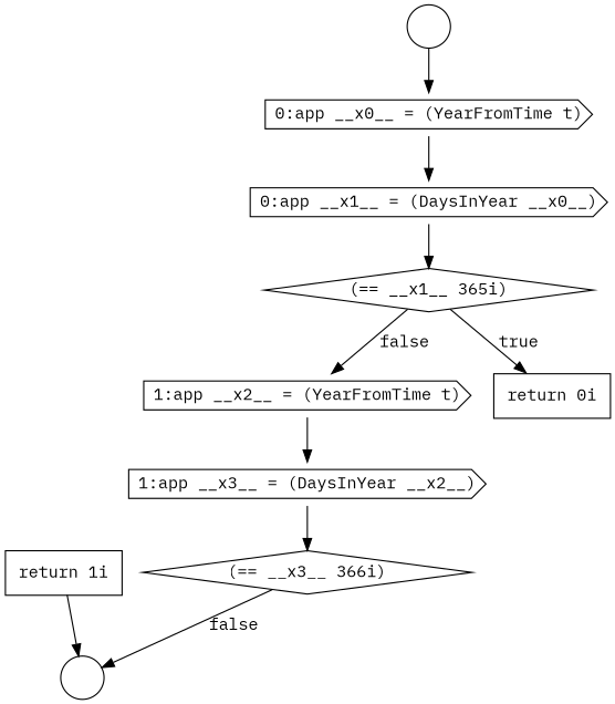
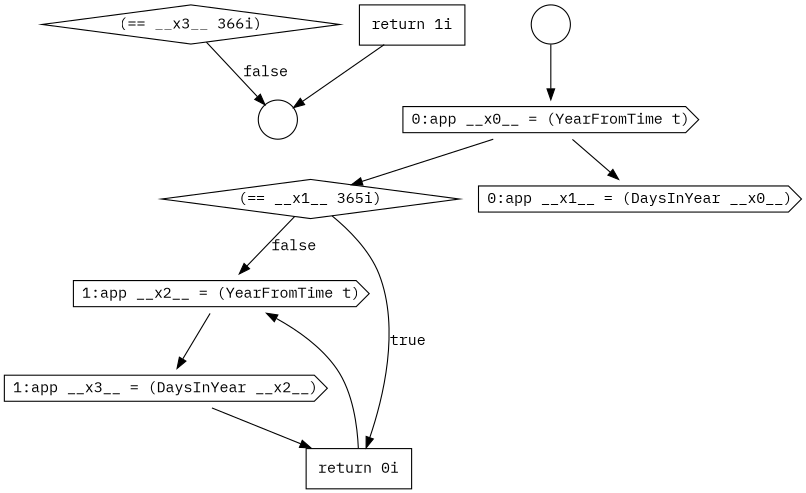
  digraph {
    fontname="IBM Plex Mono"
    node [color=black fillcolor=white fontname="IBM Plex Mono" shape=cds style=filled]
    edge [color=black fontname="IBM Plex Mono"]
    n1 [label=<<font color="black">(== __x3__ 366i)</font>> shape=diamond]
    n2 [label=" " shape=circle]
    n3 [label=<<font color="black">     <table border="0" cellborder="1" cellspacing="0" cellpadding="10">       <tr><td align="left">return 1i</td></tr>     </table>   </font>> margin=0 shape=none]
    n4 [label=<<font color="black">(== __x1__ 365i)</font>> shape=diamond]
    n5 [label=<<font color="black">1:app __x2__ = (YearFromTime t)</font>>]
    n6 [label=<<font color="black">     <table border="0" cellborder="1" cellspacing="0" cellpadding="10">       <tr><td align="left">return 0i</td></tr>     </table>   </font>> margin=0 shape=none]
    n7 [label=<<font color="black">1:app __x3__ = (DaysInYear __x2__)</font>>]
    n8 [label=<<font color="black">0:app __x1__ = (DaysInYear __x0__)</font>>]
    n9 [label=<<font color="black">0:app __x0__ = (YearFromTime t)</font>>]
    n10 [label=" " shape=circle]
    n1 -> n2 [label=<<font color="black">false</font>>]
    n3 -> n2
    n4 -> n5 [label=<<font color="black">false</font>>]
    n4 -> n6 [label=<<font color="black">true</font>>]
    n5 -> n7
-   n7 -> n1
-   n8 -> n4
+   n6 -> n5
+   n7 -> n6
+   n9 -> n4
    n9 -> n8
    n10 -> n9
  }
